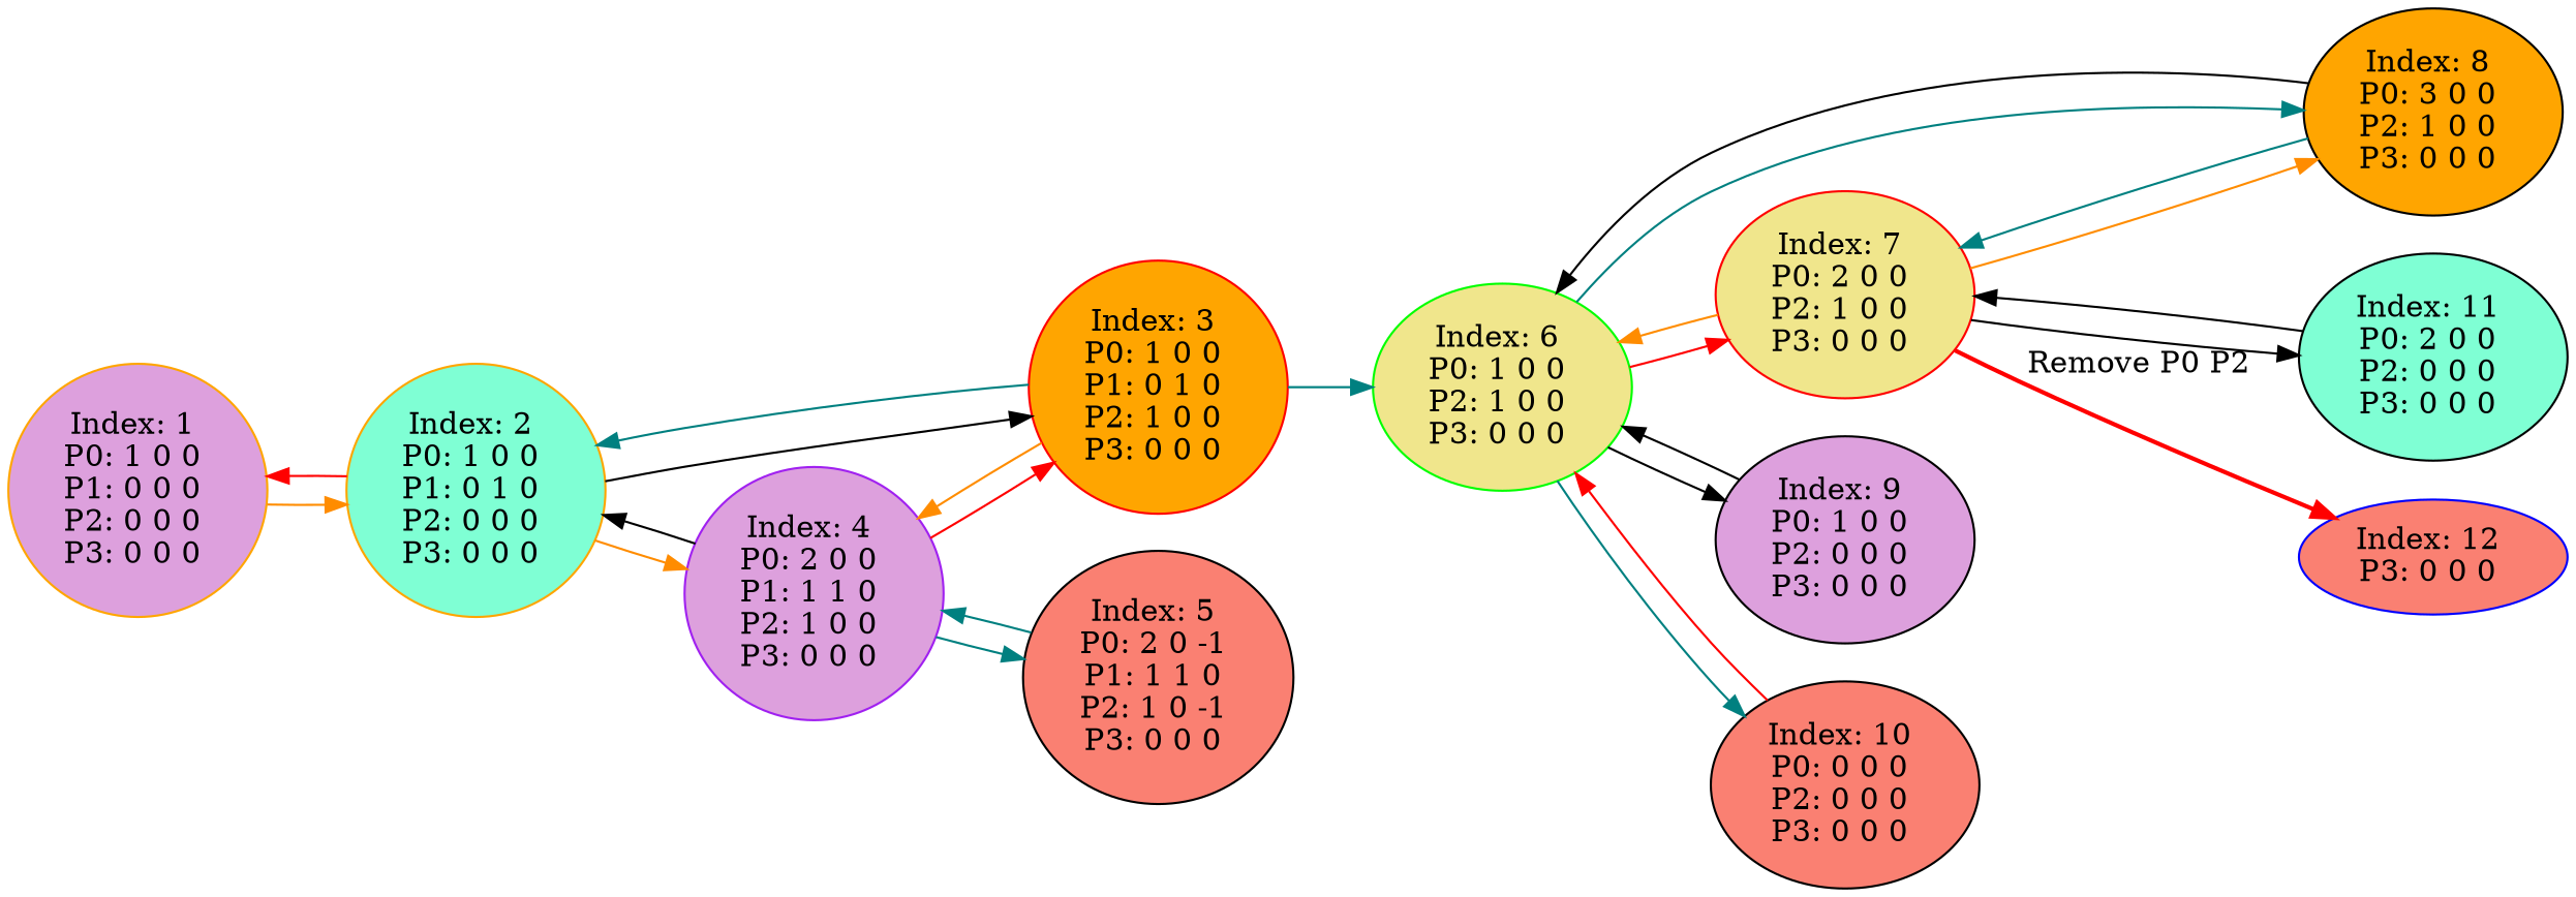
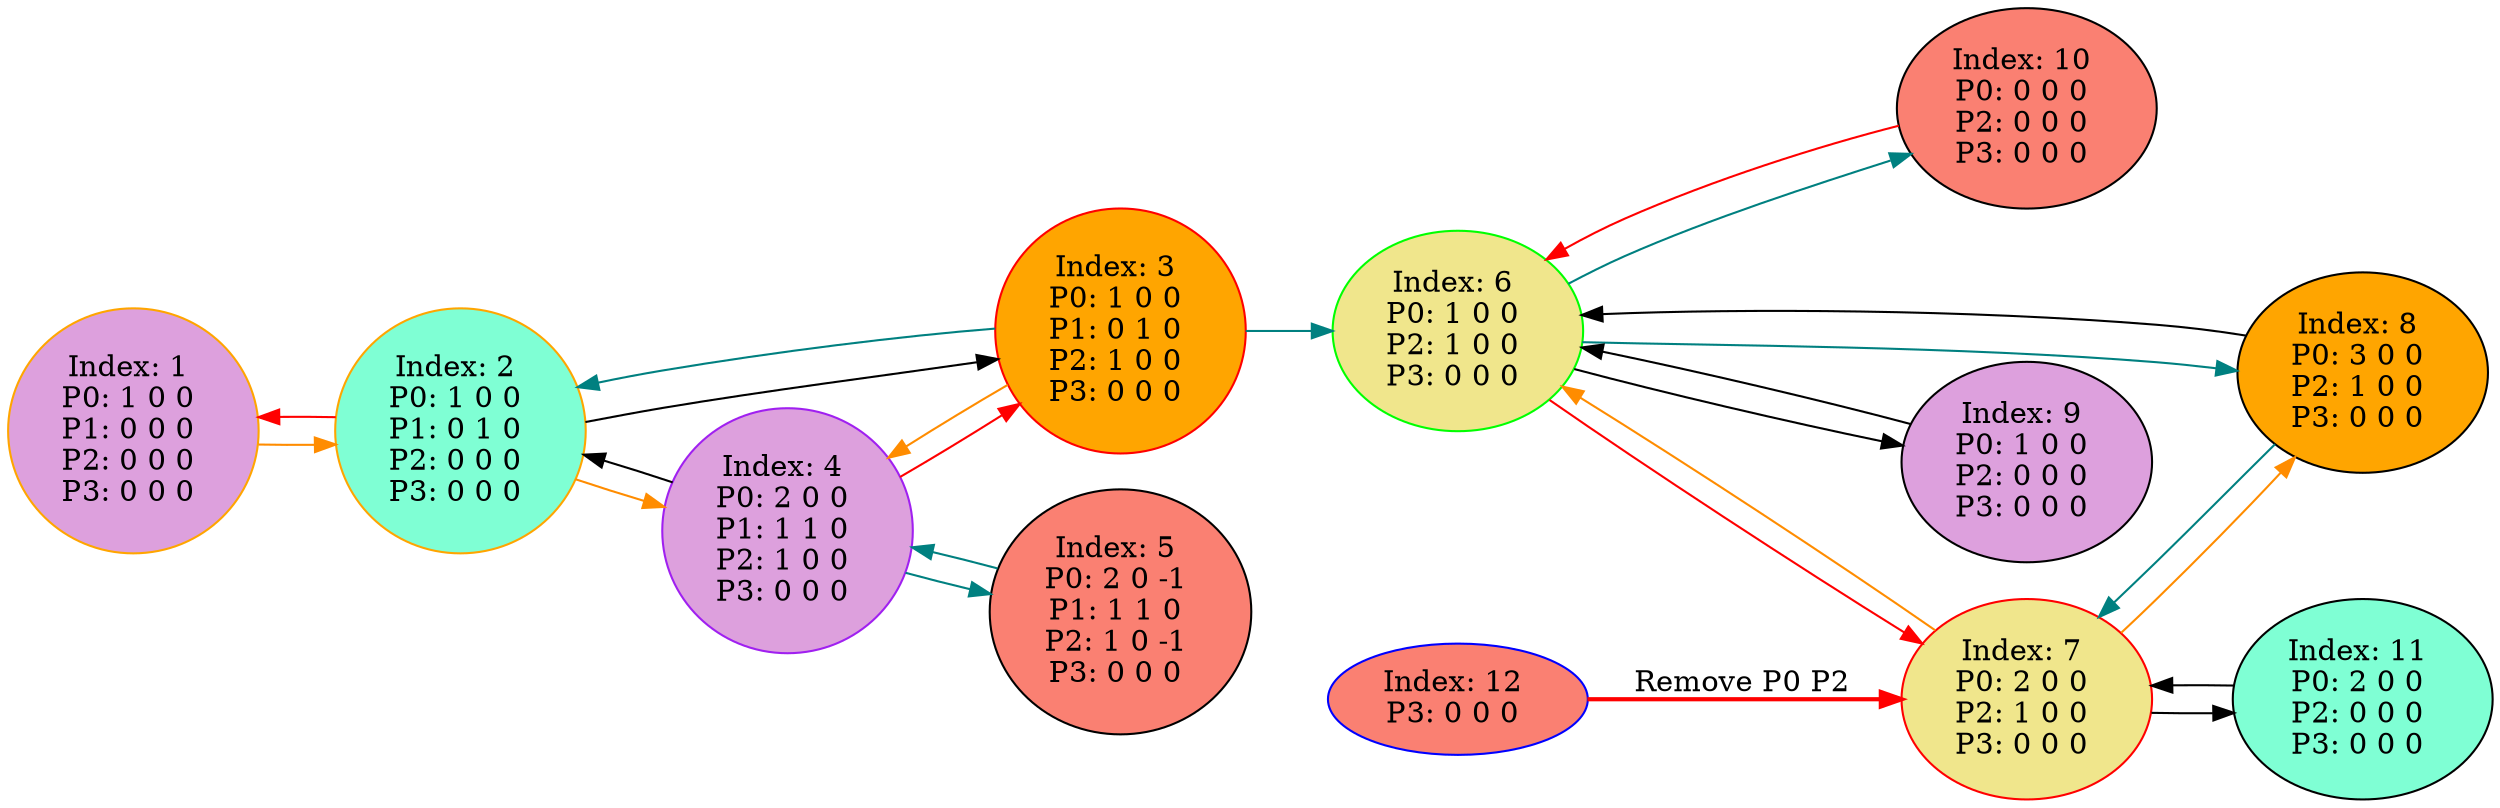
  digraph {
    color=black
    rankdir=LR
    node [fillcolor=plum style=filled]
    edge [color=black]
    n1 [color=orange label="Index: 1 \nP0: 1 0 0 \nP1: 0 0 0 \nP2: 0 0 0 \nP3: 0 0 0 \n"]
    n2 [color=orange fillcolor=aquamarine label="Index: 2 \nP0: 1 0 0 \nP1: 0 1 0 \nP2: 0 0 0 \nP3: 0 0 0 \n"]
    n3 [color=red fillcolor=orange label="Index: 3 \nP0: 1 0 0 \nP1: 0 1 0 \nP2: 1 0 0 \nP3: 0 0 0 \n"]
    n4 [color=purple label="Index: 4 \nP0: 2 0 0 \nP1: 1 1 0 \nP2: 1 0 0 \nP3: 0 0 0 \n"]
    n5 [color=green fillcolor=khaki label="Index: 6 \nP0: 1 0 0 \nP2: 1 0 0 \nP3: 0 0 0 \n"]
    n6 [fillcolor=salmon label="Index: 5 \nP0: 2 0 -1 \nP1: 1 1 0 \nP2: 1 0 -1 \nP3: 0 0 0 \n"]
    n7 [color=red fillcolor=khaki label="Index: 7 \nP0: 2 0 0 \nP2: 1 0 0 \nP3: 0 0 0 \n"]
    n8 [fillcolor=orange label="Index: 8 \nP0: 3 0 0 \nP2: 1 0 0 \nP3: 0 0 0 \n"]
    n9 [label="Index: 9 \nP0: 1 0 0 \nP2: 0 0 0 \nP3: 0 0 0 \n"]
    n10 [fillcolor=salmon label="Index: 10 \nP0: 0 0 0 \nP2: 0 0 0 \nP3: 0 0 0 \n"]
    n11 [fillcolor=aquamarine label="Index: 11 \nP0: 2 0 0 \nP2: 0 0 0 \nP3: 0 0 0 \n"]
    n12 [color=blue fillcolor=salmon label="Index: 12 \nP3: 0 0 0 \n"]
    n1 -> n2 [color=darkorange]
    n2 -> n1 [color=red]
    n2 -> n3
    n2 -> n4 [color=darkorange]
    n3 -> n2 [color=teal]
    n3 -> n4 [color=darkorange]
    n3 -> n5 [color=teal]
    n4 -> n2
    n4 -> n3 [color=red]
    n4 -> n6 [color=teal]
    n5 -> n7 [color=red]
    n5 -> n8 [color=teal]
    n5 -> n9
    n5 -> n10 [color=teal]
    n6 -> n4 [color=teal]
    n7 -> n5 [color=darkorange]
    n7 -> n8 [color=darkorange]
    n7 -> n11
-   n7 -> n12 [color=red label=" Remove P0 P2 " style=bold]
+   n12 -> n7 [color=red label=" Remove P0 P2 " style=bold]
    n8 -> n5
    n8 -> n7 [color=teal]
    n9 -> n5
    n10 -> n5 [color=red]
    n11 -> n7
  }
